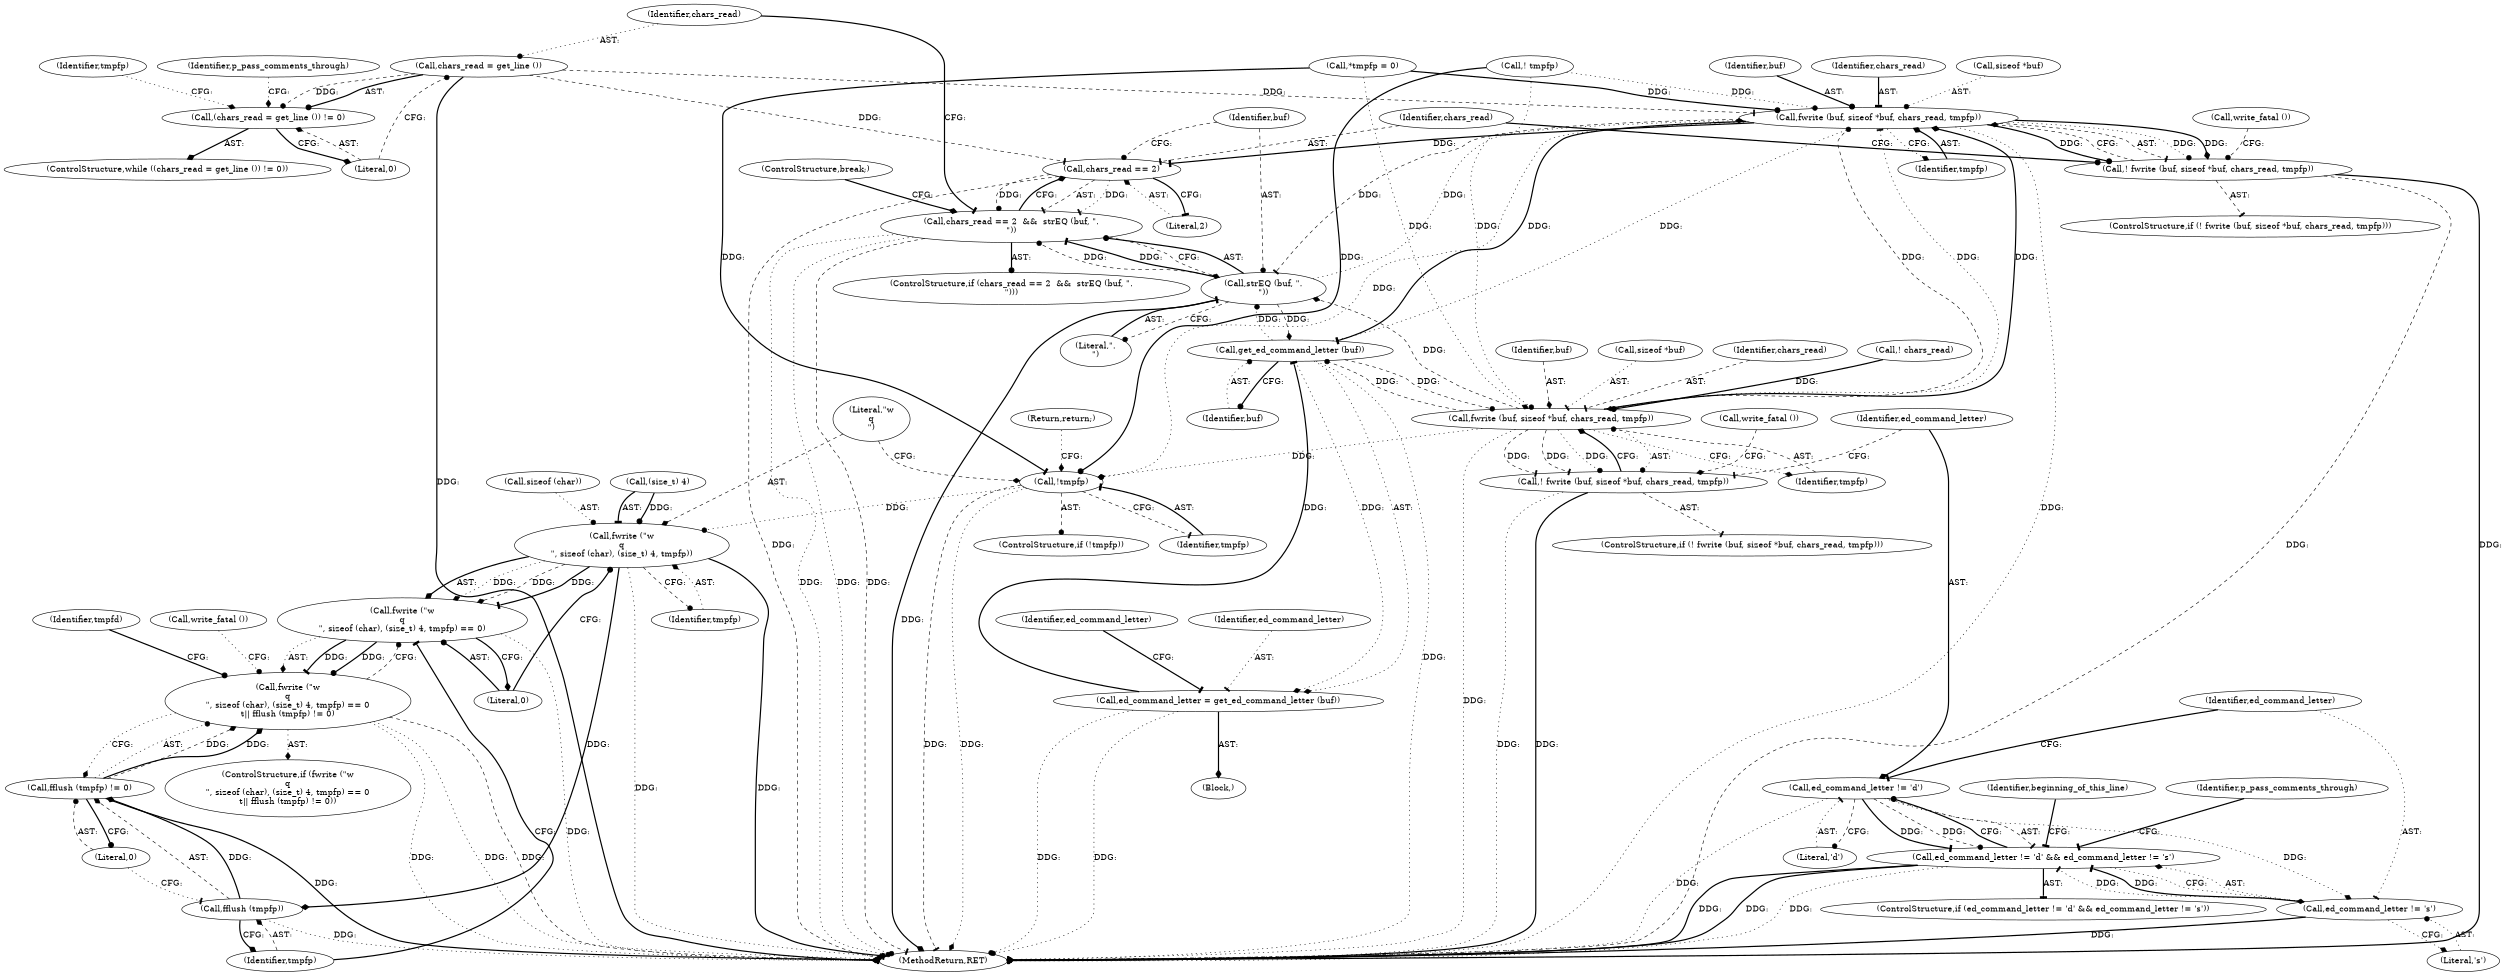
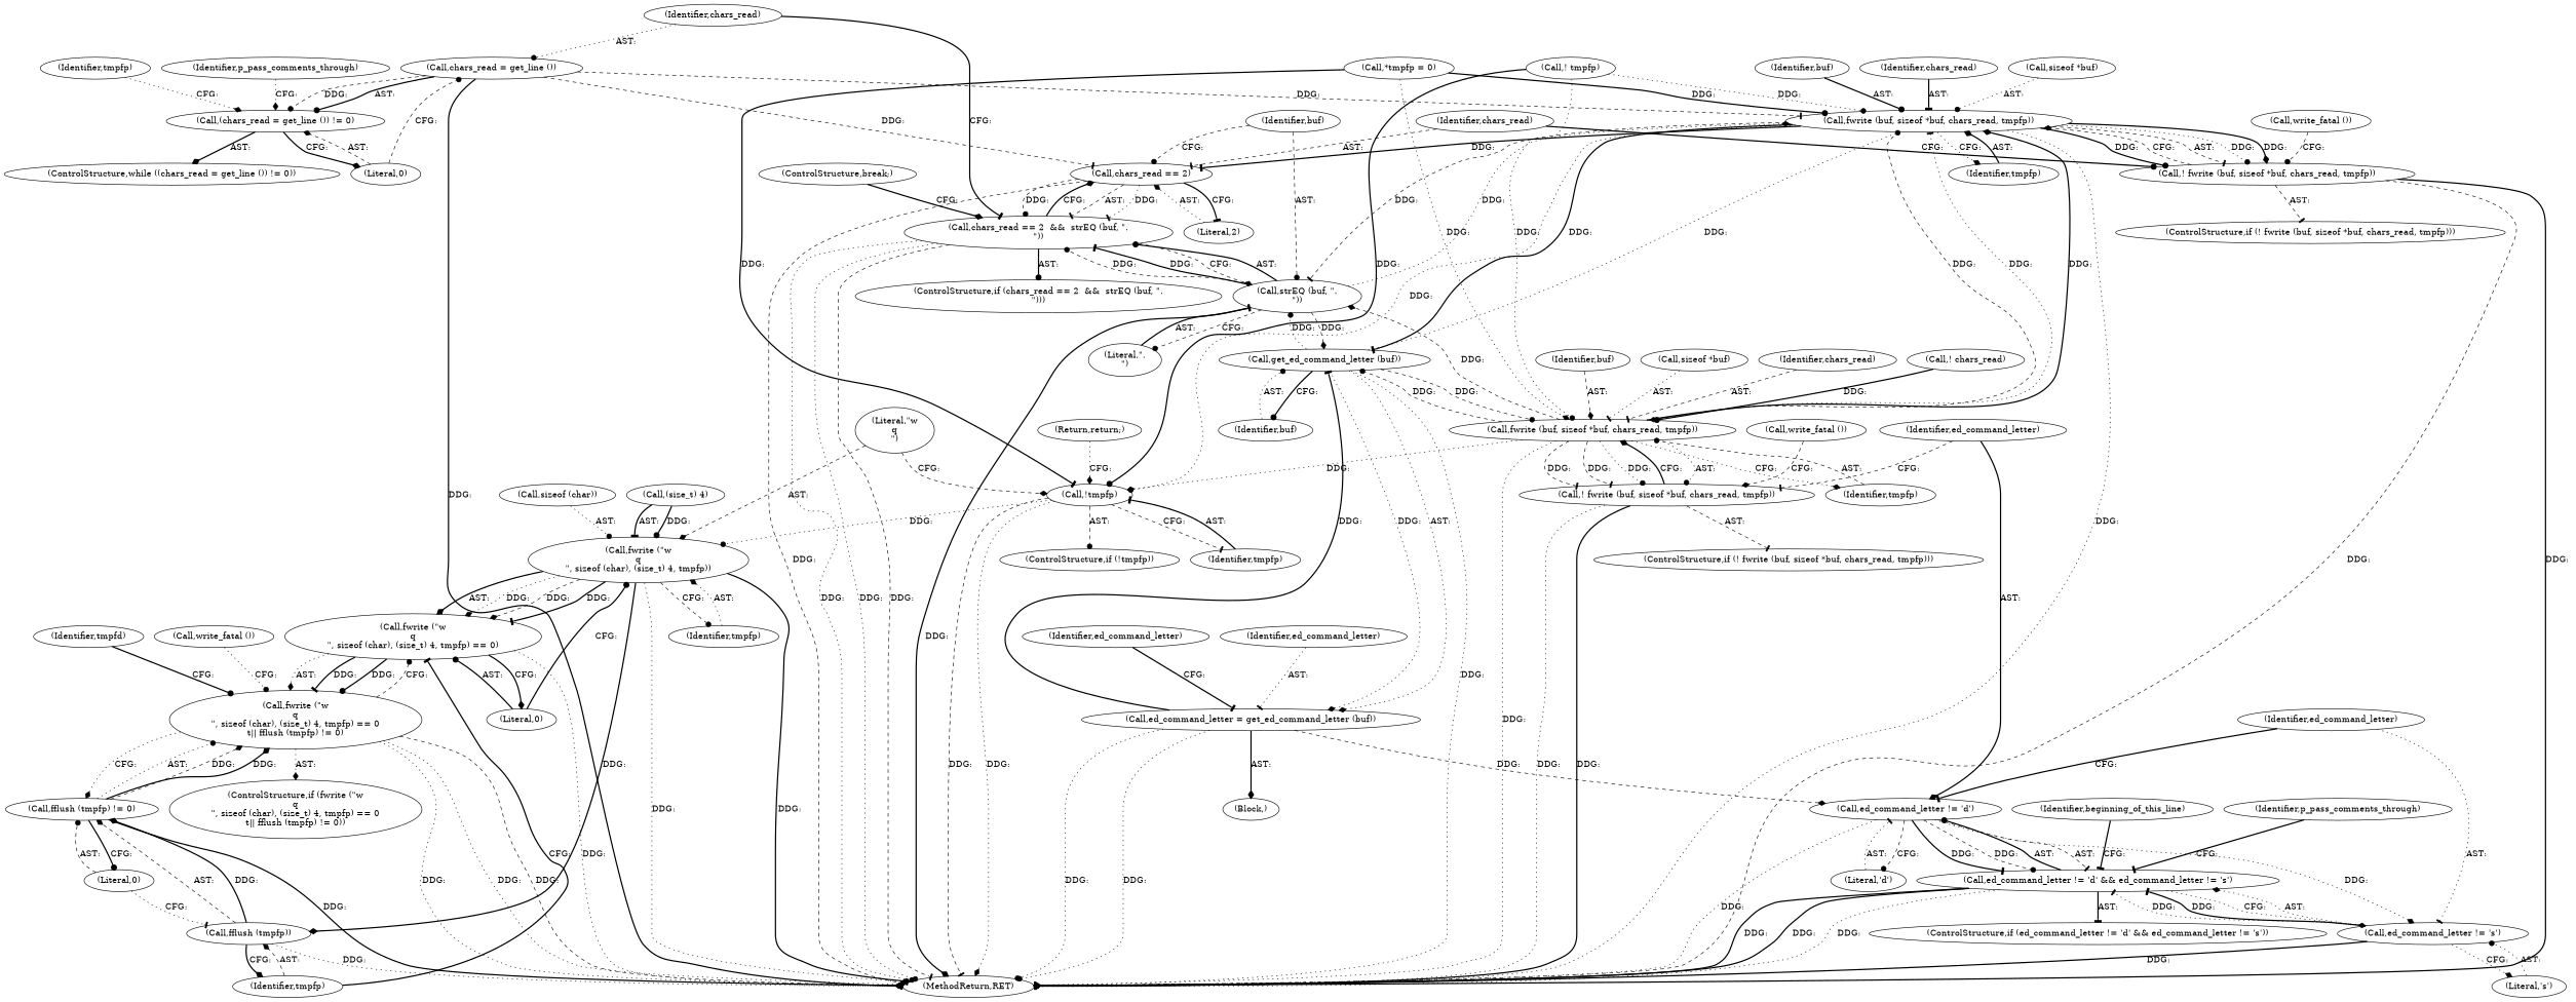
  digraph {
    edge [arrowhead=dot style=bold]
    n1 [label="(Call,chars_read = get_line ())"]
    n2 [label="(Call,(chars_read = get_line ()) != 0)"]
    n3 [label="(Call,fwrite (buf, sizeof *buf, chars_read, tmpfp))"]
    n4 [label="(Call,chars_read == 2)"]
    n5 [label="(MethodReturn,RET)"]
    n6 [label="(ControlStructure,while ((chars_read = get_line ()) != 0))"]
    n7 [label="(Literal,0)"]
    n8 [label="(Call,get_ed_command_letter (buf))"]
    n9 [label="(Call,fwrite (buf, sizeof *buf, chars_read, tmpfp))"]
    n10 [label="(Call,strEQ (buf, \".\n\"))"]
    n11 [label="(Call,!tmpfp)"]
    n12 [label="(Call,! fwrite (buf, sizeof *buf, chars_read, tmpfp))"]
    n13 [label="(Identifier,tmpfp)"]
    n14 [label="(Call,chars_read == 2  &&  strEQ (buf, \".\n\"))"]
    n15 [label="(Literal,2)"]
    n16 [label="(Call,ed_command_letter = get_ed_command_letter (buf))"]
    n17 [label="(Identifier,buf)"]
    n18 [label="(Call,! fwrite (buf, sizeof *buf, chars_read, tmpfp))"]
    n19 [label="(Identifier,tmpfp)"]
    n20 [label="(Literal,\".\n\")"]
    n21 [label="(Call,fwrite (\"w\nq\n\", sizeof (char), (size_t) 4, tmpfp))"]
    n22 [label="(ControlStructure,if (!tmpfp))"]
    n23 [label="(Identifier,tmpfp)"]
    n24 [label="(ControlStructure,if (! fwrite (buf, sizeof *buf, chars_read, tmpfp)))"]
    n25 [label="(Call,ed_command_letter != 'd')"]
    n26 [label="(Block,)"]
    n27 [label="(Call,ed_command_letter != 'd' && ed_command_letter != 's')"]
    n28 [label="(Call,ed_command_letter != 's')"]
    n29 [label="(Literal,'d')"]
    n30 [label="(ControlStructure,if (ed_command_letter != 'd' && ed_command_letter != 's'))"]
    n31 [label="(Literal,'s')"]
    n32 [label="(ControlStructure,if (! fwrite (buf, sizeof *buf, chars_read, tmpfp)))"]
    n33 [label="(ControlStructure,if (chars_read == 2  &&  strEQ (buf, \".\n\")))"]
    n34 [label="(Call,fwrite (\"w\nq\n\", sizeof (char), (size_t) 4, tmpfp) == 0)"]
    n35 [label="(Call,fflush (tmpfp))"]
    n36 [label="(Identifier,tmpfp)"]
    n37 [label="(Call,fwrite (\"w\nq\n\", sizeof (char), (size_t) 4, tmpfp) == 0\n\t|| fflush (tmpfp) != 0)"]
    n38 [label="(Literal,0)"]
    n39 [label="(Call,fflush (tmpfp) != 0)"]
    n40 [label="(Identifier,tmpfp)"]
    n41 [label="(ControlStructure,if (fwrite (\"w\nq\n\", sizeof (char), (size_t) 4, tmpfp) == 0\n\t|| fflush (tmpfp) != 0))"]
    n42 [label="(Literal,0)"]
    n43 [label="(Identifier,buf)"]
    n44 [label="(Identifier,buf)"]
    n45 [label="(Identifier,tmpfd)"]
    n46 [label="(Call,write_fatal ())"]
    n47 [label="(Call,sizeof *buf)"]
    n48 [label="(Call,sizeof (char))"]
    n49 [label="(Identifier,chars_read)"]
    n50 [label="(Identifier,ed_command_letter)"]
    n51 [label="(Identifier,beginning_of_this_line)"]
    n52 [label="(Literal,\"w\nq\n\")"]
    n53 [label="(Call,(size_t) 4)"]
    n54 [label="(Identifier,tmpfp)"]
    n55 [label="(Identifier,chars_read)"]
    n56 [label="(Identifier,chars_read)"]
    n57 [label="(Call,write_fatal ())"]
    n58 [label="(Call,! chars_read)"]
    n59 [label="(Identifier,p_pass_comments_through)"]
    n60 [label="(Identifier,buf)"]
    n61 [label="(Identifier,p_pass_comments_through)"]
    n62 [label="(Identifier,ed_command_letter)"]
    n63 [label="(Identifier,ed_command_letter)"]
    n64 [label="(ControlStructure,break;)"]
    n65 [label="(Call,write_fatal ())"]
    n66 [label="(Call,! tmpfp)"]
    n67 [label="(Return,return;)"]
    n68 [label="(Call,sizeof *buf)"]
    n69 [label="(Identifier,ed_command_letter)"]
    n70 [label="(Call,*tmpfp = 0)"]
    n71 [label="(Identifier,chars_read)"]
    n1 -> n2 [label="AST: "]
    n1 -> n2 [label="DDG: " style=dashed]
    n1 -> n3 [arrowhead=tee label="DDG: " style=dashed]
    n1 -> n4 [arrowhead=tee label="DDG: " style=dashed]
    n1 -> n5 [arrowhead=tee label="DDG: "]
    n2 -> n6 [arrowhead=diamond label="AST: "]
    n2 -> n7 [arrowhead=diamond label="CFG: "]
    n3 -> n4 [arrowhead=tee label="DDG: "]
    n3 -> n5 [label="DDG: " style=dotted]
    n3 -> n8 [arrowhead=tee label="DDG: "]
    n3 -> n9 [arrowhead=diamond label="DDG: " style=dashed]
    n3 -> n10 [arrowhead=tee label="DDG: " style=dashed]
    n3 -> n11 [label="DDG: " style=dotted]
    n3 -> n12 [arrowhead=tee label="AST: " style=dashed]
    n3 -> n12 [label="DDG: " style=dotted]
    n3 -> n12 [arrowhead=diamond label="DDG: "]
    n3 -> n12 [label="DDG: "]
    n3 -> n13 [arrowhead=diamond label="CFG: " style=dotted]
    n4 -> n5 [label="DDG: " style=dashed]
    n4 -> n14 [arrowhead=tee label="AST: " style=dashed]
    n4 -> n14 [arrowhead=tee label="DDG: " style=dotted]
    n4 -> n14 [label="DDG: " style=dashed]
    n4 -> n15 [arrowhead=tee label="CFG: "]
    n7 -> n1 [label="CFG: " style=dashed]
    n7 -> n2 [arrowhead=diamond label="AST: " style=dashed]
    n8 -> n3 [label="DDG: " style=dotted]
    n8 -> n5 [arrowhead=tee label="DDG: " style=dotted]
    n8 -> n9 [label="DDG: " style=dashed]
    n8 -> n10 [label="DDG: " style=dotted]
    n8 -> n16 [arrowhead=diamond label="AST: " style=dotted]
    n8 -> n16 [arrowhead=diamond label="DDG: " style=dotted]
    n8 -> n17 [label="CFG: "]
    n9 -> n3 [arrowhead=tee label="DDG: " style=dotted]
    n9 -> n3 [arrowhead=diamond label="DDG: "]
    n9 -> n5 [arrowhead=tee label="DDG: " style=dotted]
    n9 -> n8 [label="DDG: " style=dashed]
    n9 -> n10 [arrowhead=diamond label="DDG: " style=dashed]
    n9 -> n11 [arrowhead=diamond label="DDG: " style=dotted]
    n9 -> n18 [label="AST: " style=dotted]
    n9 -> n18 [arrowhead=tee label="DDG: " style=dashed]
    n9 -> n18 [arrowhead=tee label="DDG: " style=dashed]
    n9 -> n18 [label="DDG: " style=dotted]
    n9 -> n19 [arrowhead=diamond label="CFG: " style=dotted]
    n10 -> n3 [arrowhead=diamond label="DDG: " style=dotted]
    n10 -> n5 [arrowhead=diamond label="DDG: "]
    n10 -> n8 [arrowhead=diamond label="DDG: " style=dashed]
    n10 -> n14 [label="AST: "]
    n10 -> n14 [label="DDG: " style=dashed]
    n10 -> n14 [arrowhead=tee label="DDG: "]
    n10 -> n20 [label="CFG: " style=dashed]
    n11 -> n5 [arrowhead=diamond label="DDG: " style=dotted]
    n11 -> n5 [arrowhead=tee label="DDG: " style=dashed]
    n11 -> n21 [label="DDG: " style=dotted]
    n11 -> n22 [label="AST: " style=dashed]
    n11 -> n23 [arrowhead=tee label="CFG: " style=dashed]
    n12 -> n3 [arrowhead=diamond label="CFG: " style=dashed]
    n12 -> n5 [label="DDG: "]
    n12 -> n5 [arrowhead=tee label="DDG: " style=dashed]
    n12 -> n24 [arrowhead=tee label="AST: " style=dashed]
    n13 -> n3 [arrowhead=diamond label="AST: "]
    n14 -> n4 [arrowhead=diamond label="CFG: "]
    n14 -> n5 [arrowhead=tee label="DDG: " style=dashed]
    n14 -> n5 [label="DDG: " style=dotted]
    n14 -> n5 [label="DDG: " style=dotted]
    n14 -> n10 [arrowhead=diamond label="CFG: " style=dashed]
    n14 -> n33 [label="AST: "]
    n15 -> n4 [arrowhead=diamond label="AST: " style=dotted]
    n16 -> n5 [label="DDG: " style=dotted]
    n16 -> n5 [label="DDG: " style=dotted]
    n16 -> n8 [arrowhead=tee label="DDG: "]
+   n16 -> n25 [arrowhead=diamond label="DDG: " style=dashed]
    n16 -> n26 [arrowhead=diamond label="AST: "]
    n17 -> n8 [label="AST: " style=dotted]
    n18 -> n5 [arrowhead=tee label="DDG: "]
    n18 -> n5 [arrowhead=tee label="DDG: " style=dotted]
    n18 -> n9 [arrowhead=diamond label="CFG: "]
    n18 -> n32 [arrowhead=tee label="AST: " style=dashed]
    n19 -> n9 [label="AST: " style=dashed]
    n20 -> n10 [arrowhead=tee label="AST: "]
    n21 -> n5 [arrowhead=tee label="DDG: " style=dotted]
    n21 -> n5 [arrowhead=diamond label="DDG: "]
    n21 -> n34 [arrowhead=diamond label="AST: "]
    n21 -> n34 [arrowhead=diamond label="DDG: " style=dotted]
    n21 -> n34 [arrowhead=diamond label="DDG: " style=dashed]
    n21 -> n34 [arrowhead=tee label="DDG: "]
    n21 -> n35 [arrowhead=diamond label="DDG: "]
    n21 -> n36 [label="CFG: " style=dashed]
    n23 -> n11 [arrowhead=tee label="AST: "]
    n25 -> n5 [arrowhead=diamond label="DDG: " style=dotted]
    n25 -> n27 [arrowhead=tee label="AST: " style=dashed]
    n25 -> n27 [arrowhead=tee label="DDG: "]
    n25 -> n27 [label="DDG: " style=dashed]
    n25 -> n28 [arrowhead=diamond label="DDG: " style=dotted]
    n25 -> n29 [label="CFG: " style=dashed]
    n27 -> n5 [arrowhead=tee label="DDG: "]
    n27 -> n5 [arrowhead=tee label="DDG: "]
    n27 -> n5 [arrowhead=tee label="DDG: " style=dotted]
-   n27 -> n25 [label="CFG: "]
+   n27 -> n25 [label="AST: "]
    n27 -> n28 [arrowhead=diamond label="CFG: " style=dotted]
    n27 -> n30 [arrowhead=tee label="AST: "]
    n28 -> n5 [label="DDG: "]
    n28 -> n27 [arrowhead=diamond label="AST: " style=dotted]
    n28 -> n27 [arrowhead=tee label="DDG: " style=dotted]
    n28 -> n27 [arrowhead=tee label="DDG: "]
    n28 -> n31 [arrowhead=diamond label="CFG: " style=dotted]
    n29 -> n25 [arrowhead=tee label="AST: " style=dotted]
    n31 -> n28 [label="AST: " style=dotted]
    n34 -> n5 [arrowhead=diamond label="DDG: " style=dotted]
    n34 -> n37 [arrowhead=diamond label="AST: " style=dotted]
    n34 -> n37 [arrowhead=tee label="DDG: "]
    n34 -> n37 [label="DDG: "]
    n34 -> n38 [arrowhead=diamond label="CFG: "]
    n35 -> n5 [arrowhead=diamond label="DDG: " style=dotted]
    n35 -> n39 [arrowhead=diamond label="AST: " style=dashed]
    n35 -> n39 [arrowhead=diamond label="DDG: "]
    n35 -> n40 [arrowhead=diamond label="CFG: "]
    n36 -> n21 [arrowhead=diamond label="AST: " style=dotted]
    n37 -> n5 [label="DDG: " style=dashed]
    n37 -> n5 [arrowhead=tee label="DDG: " style=dotted]
    n37 -> n5 [arrowhead=tee label="DDG: " style=dotted]
    n37 -> n34 [label="CFG: " style=dashed]
    n37 -> n39 [arrowhead=diamond label="CFG: " style=dotted]
    n37 -> n41 [arrowhead=diamond label="AST: " style=dotted]
    n38 -> n21 [label="CFG: "]
    n38 -> n34 [label="AST: "]
    n39 -> n5 [arrowhead=diamond label="DDG: "]
    n39 -> n37 [label="AST: " style=dotted]
    n39 -> n37 [arrowhead=diamond label="DDG: " style=dashed]
    n39 -> n37 [arrowhead=diamond label="DDG: "]
    n39 -> n42 [label="CFG: "]
    n40 -> n34 [arrowhead=tee label="CFG: "]
    n40 -> n35 [arrowhead=diamond label="AST: " style=dashed]
    n42 -> n35 [arrowhead=tee label="CFG: " style=dotted]
    n42 -> n39 [label="AST: " style=dashed]
    n43 -> n3 [label="AST: "]
    n44 -> n9 [arrowhead=diamond label="AST: " style=dashed]
    n45 -> n37 [label="CFG: "]
    n46 -> n18 [arrowhead=diamond label="CFG: " style=dashed]
    n47 -> n9 [arrowhead=tee label="AST: " style=dotted]
    n48 -> n21 [label="AST: " style=dotted]
    n49 -> n9 [arrowhead=tee label="AST: " style=dashed]
    n50 -> n16 [arrowhead=tee label="CFG: "]
    n51 -> n27 [arrowhead=tee label="CFG: "]
    n52 -> n11 [arrowhead=diamond label="CFG: " style=dashed]
    n52 -> n21 [arrowhead=diamond label="AST: " style=dashed]
    n53 -> n21 [arrowhead=tee label="AST: "]
    n53 -> n21 [label="DDG: "]
    n54 -> n2 [arrowhead=diamond label="CFG: " style=dotted]
    n55 -> n1 [label="AST: " style=dotted]
    n55 -> n14 [arrowhead=tee label="CFG: "]
    n56 -> n3 [arrowhead=tee label="AST: "]
    n57 -> n12 [label="CFG: " style=dashed]
    n58 -> n9 [label="DDG: "]
    n59 -> n27 [arrowhead=tee label="CFG: "]
    n60 -> n4 [label="CFG: " style=dashed]
    n60 -> n10 [label="AST: " style=dashed]
    n61 -> n2 [arrowhead=diamond label="CFG: " style=dotted]
    n62 -> n25 [arrowhead=tee label="CFG: "]
    n62 -> n28 [arrowhead=tee label="AST: " style=dotted]
    n63 -> n16 [arrowhead=tee label="AST: " style=dotted]
    n64 -> n14 [arrowhead=diamond label="CFG: "]
    n65 -> n37 [label="CFG: " style=dotted]
    n66 -> n3 [label="DDG: " style=dotted]
    n66 -> n9 [label="DDG: " style=dotted]
    n66 -> n11 [label="DDG: "]
    n67 -> n11 [arrowhead=diamond label="CFG: " style=dotted]
    n68 -> n3 [label="AST: " style=dotted]
    n69 -> n18 [arrowhead=tee label="CFG: " style=dashed]
    n69 -> n25 [arrowhead=diamond label="AST: "]
    n70 -> n3 [label="DDG: "]
    n70 -> n9 [arrowhead=diamond label="DDG: " style=dotted]
    n70 -> n11 [arrowhead=tee label="DDG: "]
    n71 -> n4 [arrowhead=tee label="AST: " style=dashed]
    n71 -> n12 [label="CFG: "]
  }
